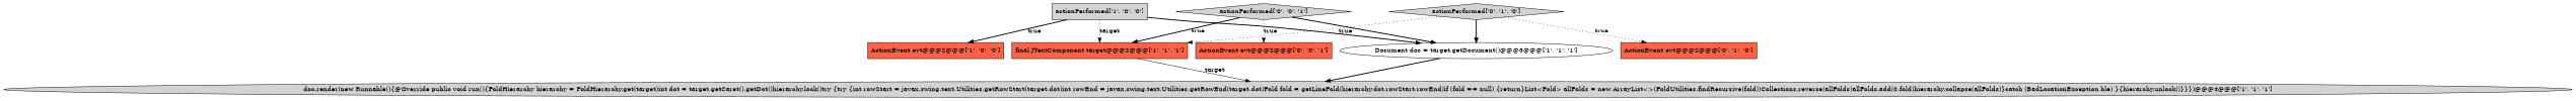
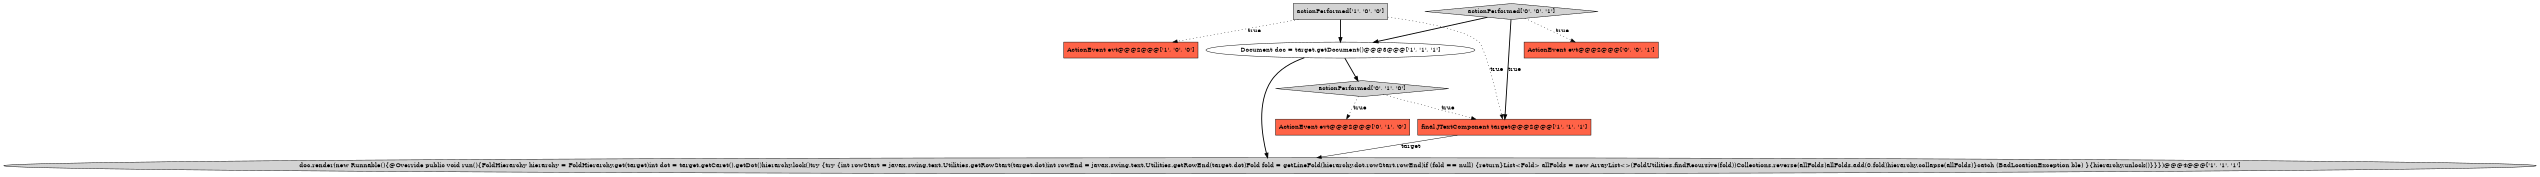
  digraph {
    node [fillcolor=lightgray shape=box style=filled]
    edge [style=dotted]
    n1 [label="actionPerformed['1', '0', '0']"]
    n2 [fillcolor=tomato label="final JTextComponent target@@@2@@@['1', '1', '1']"]
    n3 [fillcolor=white label="Document doc = target.getDocument()@@@3@@@['1', '1', '1']" shape=ellipse]
    n4 [fillcolor=tomato label="ActionEvent evt@@@2@@@['1', '0', '0']"]
    n5 [label="doc.render(new Runnable(){@Override public void run(){FoldHierarchy hierarchy = FoldHierarchy.get(target)int dot = target.getCaret().getDot()hierarchy.lock()try {try {int rowStart = javax.swing.text.Utilities.getRowStart(target,dot)int rowEnd = javax.swing.text.Utilities.getRowEnd(target,dot)Fold fold = getLineFold(hierarchy,dot,rowStart,rowEnd)if (fold == null) {return}List<Fold> allFolds = new ArrayList<>(FoldUtilities.findRecursive(fold))Collections.reverse(allFolds)allFolds.add(0,fold)hierarchy.collapse(allFolds)}catch (BadLocationException ble) }{hierarchy.unlock()}}})@@@4@@@['1', '1', '1']" shape=ellipse]
    n6 [fillcolor=tomato label="ActionEvent evt@@@2@@@['0', '0', '1']"]
    n7 [label="actionPerformed['0', '0', '1']" shape=diamond]
    n8 [label="actionPerformed['0', '1', '0']" shape=diamond]
    n9 [fillcolor=tomato label="ActionEvent evt@@@2@@@['0', '1', '0']"]
-   n1 -> n2 [label=target]
+   n1 -> n2 [label=true]
    n1 -> n3 [style=bold]
-   n1 -> n4 [label=true style=bold]
+   n1 -> n4 [label=true]
    n2 -> n5 [label=target style=solid]
    n3 -> n5 [style=bold]
    n7 -> n2 [label=true style=bold]
    n7 -> n3 [style=bold]
    n7 -> n6 [label=true]
    n8 -> n2 [label=true]
-   n8 -> n3 [style=bold]
+   n3 -> n8 [style=bold]
    n8 -> n9 [label=true]
  }
